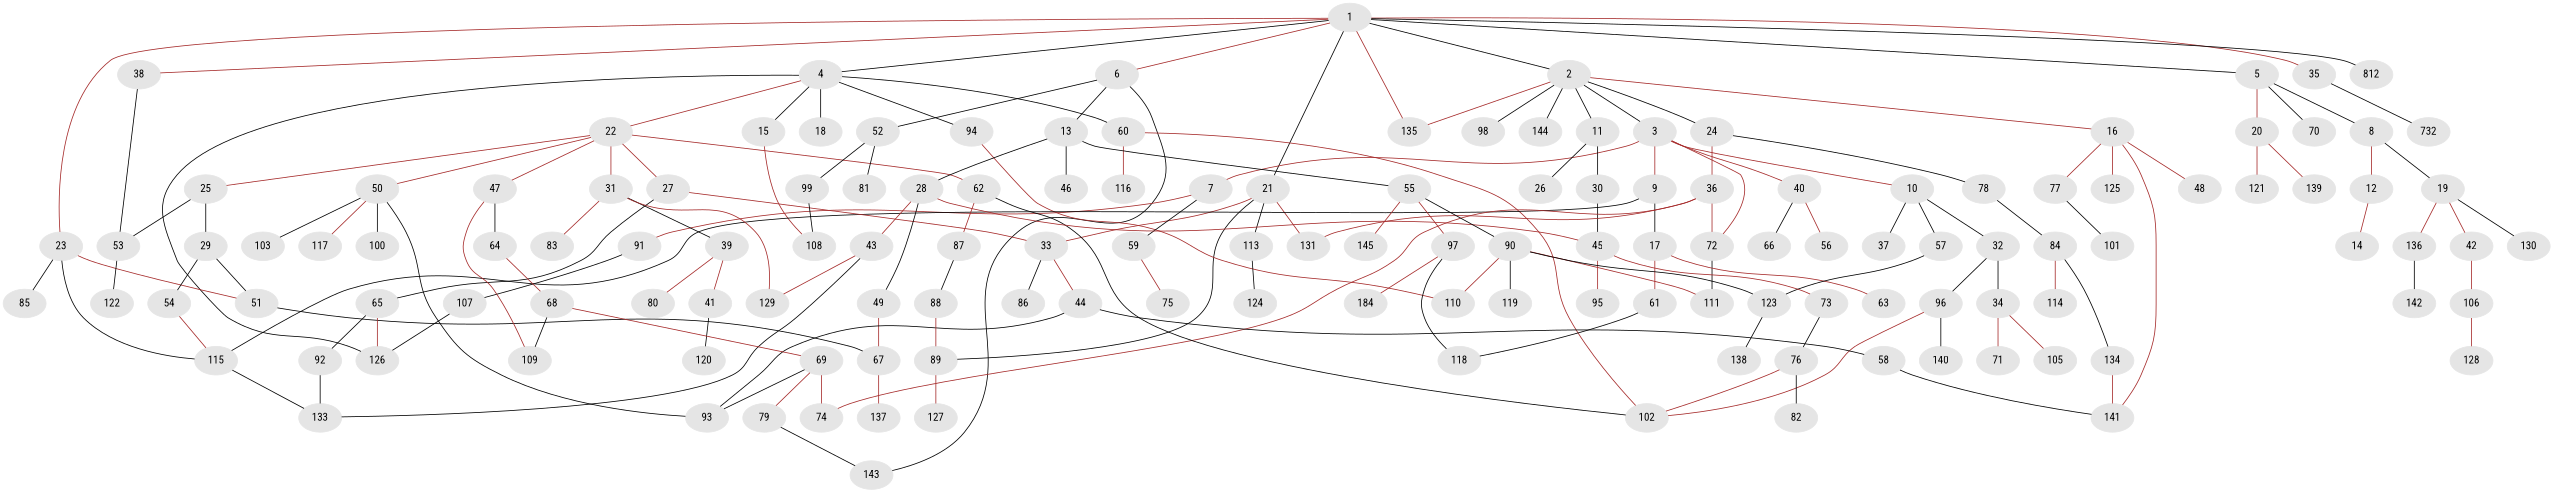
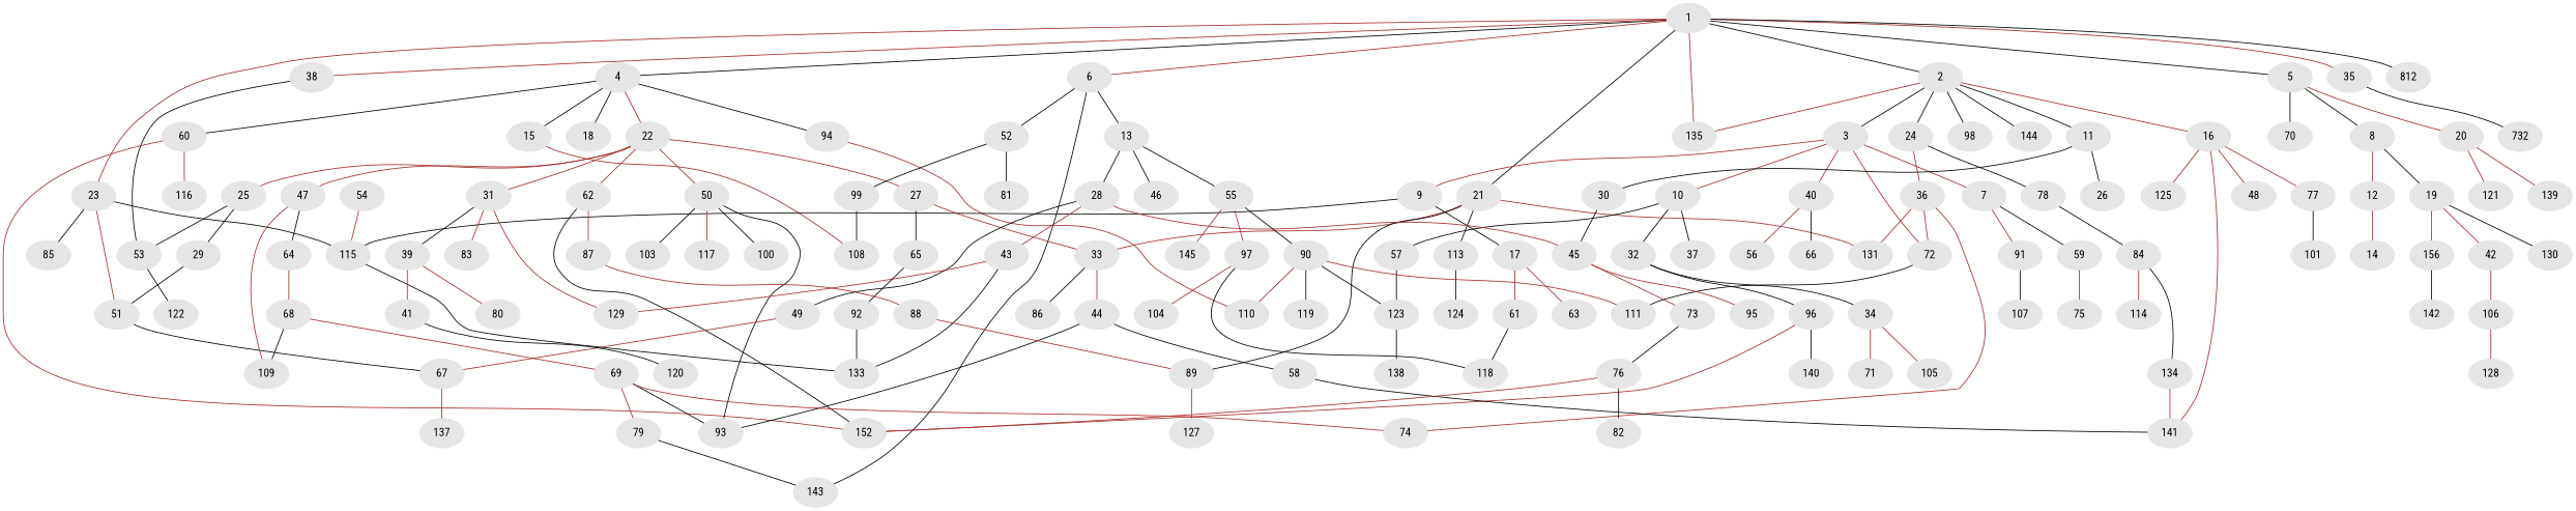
  graph {
    fontname="Roboto Condensed"
    node [color=gray90 fontname="Roboto Condensed" style=filled]
    edge [color=black fontname="Roboto Condensed"]
    1
    2
    4
    5
    6
    21
    23
    35
    38
    n10 [label=812]
    135
    3
    11
    16
    24
    98
    144
    15
    18
    22
    60
    94
-   126
    8
    20
    70
    13
    52
    143
    33
    89
    113
    131
    115
    51
    85
    n37 [label=732]
    53
    7
    9
    10
    40
    72
    26
    30
    48
    77
    125
    141
    36
    78
    59
    91
    17
    32
    37
    57
    56
    66
    111
    108
    25
    27
    31
    47
    50
    62
-   102
+   102 [label=152]
    116
    110
    12
    19
    121
    139
    28
    46
    55
    81
    99
    75
    107
    14
    42
    130
-   136
+   136 [label=156]
    61
    63
    133
    34
    96
    123
    45
    43
    49
    90
    97
    145
    101
    118
    106
    142
    44
    86
    127
    124
    29
    65
    39
    83
    129
    64
    109
    93
    100
    103
    117
    87
    67
    74
    84
    54
    122
    92
    73
    95
    41
    80
    71
    105
    140
    58
    120
    128
    76
    68
    137
    119
-   104 [label=184]
+   104
    138
    88
    69
    79
    82
    114
    134
    1 -- 2
    1 -- 4
    1 -- 5
    1 -- 6 [color=brown]
    1 -- 21
    1 -- 23 [color=brown]
    1 -- 35 [color=brown]
    1 -- 38 [color=brown]
    1 -- n10
    1 -- 135 [color=brown]
    2 -- 135 [color=brown]
    2 -- 3
    2 -- 11
    2 -- 16 [color=brown]
    2 -- 24
    2 -- 98
    2 -- 144
    4 -- 15
    4 -- 18
    4 -- 22 [color=brown]
    4 -- 60
    4 -- 94
-   4 -- 126
    5 -- 8
    5 -- 20 [color=brown]
    5 -- 70
    6 -- 13
    6 -- 52
    6 -- 143
    21 -- 33 [color=brown]
    21 -- 89
    21 -- 113
    21 -- 131 [color=brown]
    23 -- 115
    23 -- 51 [color=brown]
    23 -- 85
    35 -- n37
    38 -- 53
    3 -- 7 [color=brown]
    3 -- 9 [color=brown]
    3 -- 10 [color=brown]
    3 -- 40 [color=brown]
    3 -- 72 [color=brown]
    11 -- 26
    11 -- 30
    16 -- 48 [color=brown]
    16 -- 77 [color=brown]
    16 -- 125 [color=brown]
    16 -- 141 [color=brown]
    24 -- 36 [color=brown]
    24 -- 78
    15 -- 108 [color=brown]
    22 -- 25 [color=brown]
    22 -- 27 [color=brown]
    22 -- 31 [color=brown]
    22 -- 47 [color=brown]
    22 -- 50 [color=brown]
    22 -- 62 [color=brown]
    60 -- 102 [color=brown]
    60 -- 116 [color=brown]
    94 -- 110 [color=brown]
    8 -- 12 [color=brown]
    8 -- 19
    20 -- 121 [color=brown]
    20 -- 139 [color=brown]
    13 -- 28
    13 -- 46
    13 -- 55
    52 -- 81
    52 -- 99
    33 -- 44 [color=brown]
    33 -- 86
    89 -- 127 [color=brown]
    113 -- 124
    115 -- 133
    51 -- 67
    53 -- 122
    7 -- 59
    7 -- 91 [color=brown]
    9 -- 115
    9 -- 17
    10 -- 32
    10 -- 37
    10 -- 57
    40 -- 56 [color=brown]
    40 -- 66
    72 -- 111
    30 -- 45
    77 -- 101
    36 -- 131 [color=brown]
    36 -- 72 [color=brown]
    36 -- 74 [color=brown]
    78 -- 84
    59 -- 75 [color=brown]
    91 -- 107
    17 -- 61 [color=brown]
    17 -- 63 [color=brown]
    32 -- 34
    32 -- 96
    57 -- 123
    25 -- 53
    25 -- 29
    27 -- 33 [color=brown]
    27 -- 65
    31 -- 39
    31 -- 83 [color=brown]
    31 -- 129 [color=brown]
    47 -- 64
    47 -- 109 [color=brown]
    50 -- 93
    50 -- 100
    50 -- 103
    50 -- 117 [color=brown]
    62 -- 102
    62 -- 87 [color=brown]
    12 -- 14 [color=brown]
    19 -- 42 [color=brown]
    19 -- 130
    19 -- 136 [color=brown]
    28 -- 45 [color=brown]
    28 -- 43 [color=brown]
    28 -- 49
    55 -- 90
    55 -- 97 [color=brown]
    55 -- 145 [color=brown]
    99 -- 108
-   107 -- 126
    42 -- 106 [color=brown]
    136 -- 142
    61 -- 118
    34 -- 71 [color=brown]
    34 -- 105 [color=brown]
    96 -- 102 [color=brown]
    96 -- 140
    123 -- 138
    45 -- 73 [color=brown]
    45 -- 95 [color=brown]
    43 -- 133
    43 -- 129 [color=brown]
    49 -- 67 [color=brown]
    90 -- 111 [color=brown]
    90 -- 110 [color=brown]
    90 -- 123
    90 -- 119
    97 -- 118
    97 -- 104 [color=brown]
    106 -- 128 [color=brown]
    44 -- 93
    44 -- 58
    29 -- 51
-   29 -- 54
-   65 -- 126 [color=brown]
    65 -- 92
    39 -- 41 [color=brown]
    39 -- 80 [color=brown]
    64 -- 68 [color=brown]
-   87 -- 88
+   87 -- 88 [color=brown]
    67 -- 137 [color=brown]
    84 -- 114 [color=brown]
    84 -- 134
    54 -- 115 [color=brown]
    92 -- 133
    73 -- 76
    41 -- 120
    58 -- 141
    76 -- 102 [color=brown]
    76 -- 82
    68 -- 109
    68 -- 69 [color=brown]
    88 -- 89 [color=brown]
    69 -- 93
    69 -- 74 [color=brown]
    69 -- 79 [color=brown]
    79 -- 143
    134 -- 141 [color=brown]
  }
